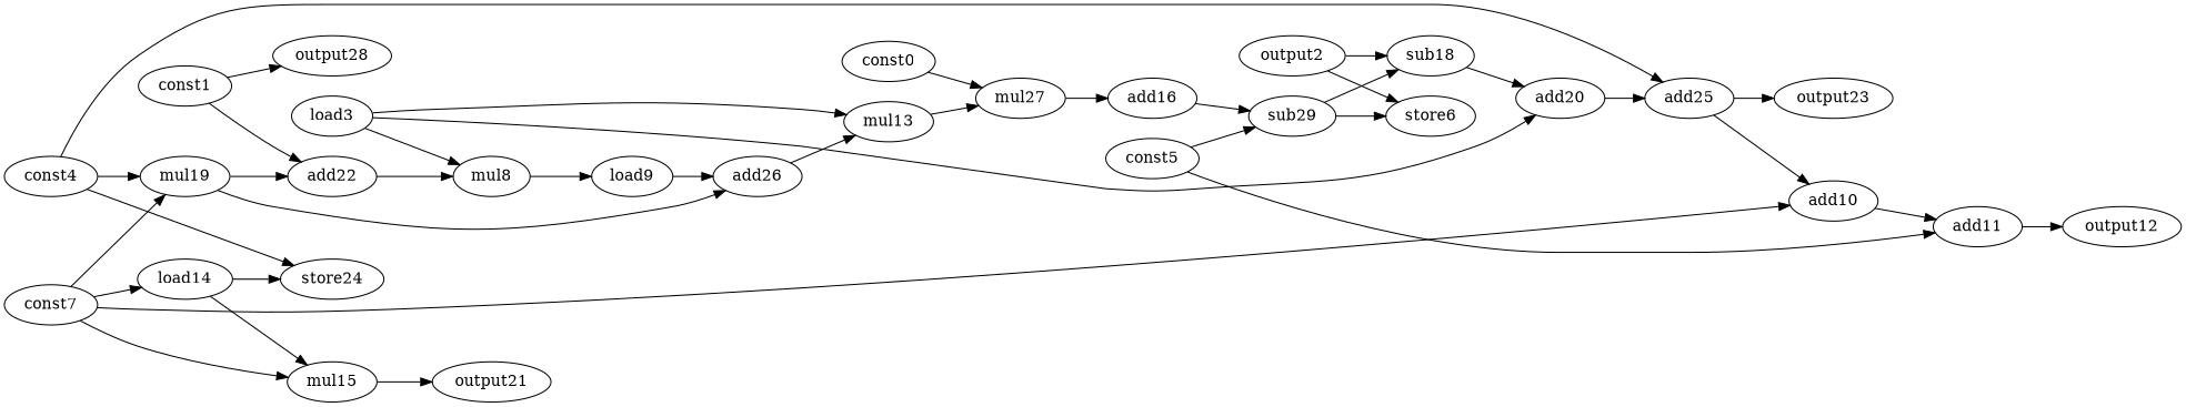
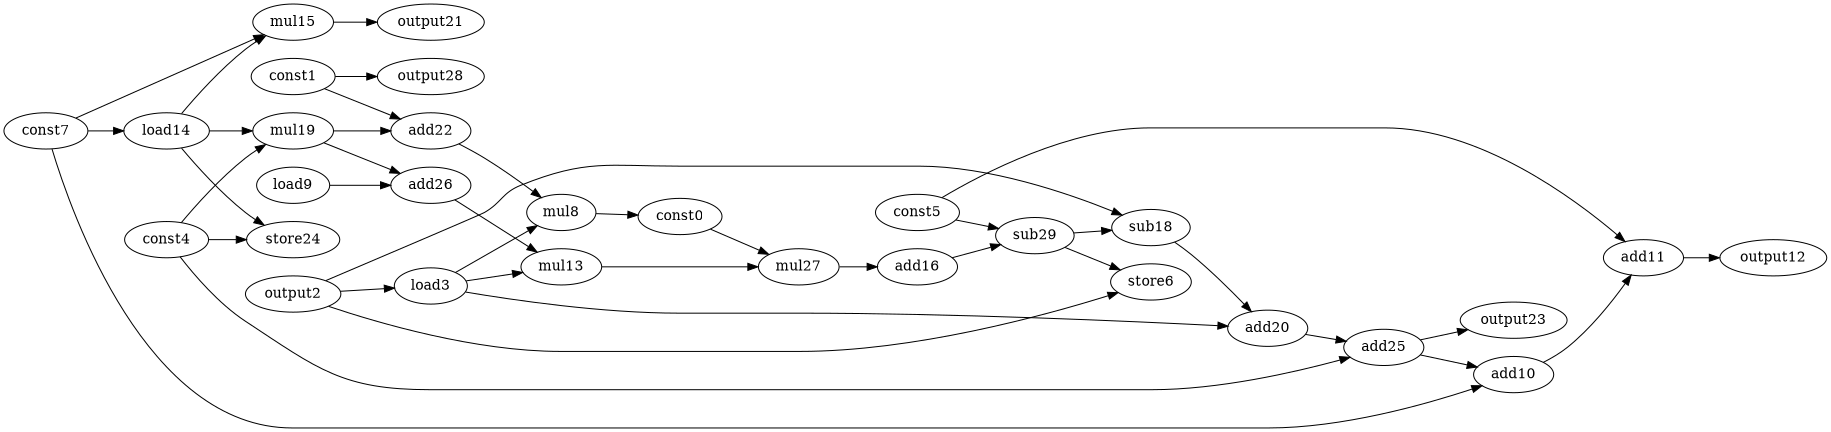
  digraph {
    rankdir=LR
    node [opcode=add]
    edge [operand=0]
    const0 [opcode=const]
    mul27 [opcode=mul]
    add16
    const1 [opcode=const]
    add22
    output28 [opcode=output]
    mul8 [opcode=mul]
    n8 [label=output2 opcode=const]
    load3 [opcode=load]
    store6 [opcode=store]
    sub18 [opcode=sub]
    mul13 [opcode=mul]
    add20
    load9 [opcode=load]
    add25
    const4 [opcode=const]
    mul19 [opcode=mul]
    store24 [opcode=store]
    add26
    add10
    output23 [opcode=output]
    const5 [opcode=const]
    add11
    sub29 [opcode=sub]
    output12 [opcode=output]
    const7 [opcode=const]
    load14 [opcode=load]
    mul15 [opcode=mul]
    output21 [opcode=output]
    const0 -> mul27
    mul27 -> add16 [operand=1]
    add16 -> sub29
    const1 -> add22
    const1 -> output28
    add22 -> mul8 [operand=1]
-   mul8 -> load9
+   mul8 -> const0
+   n8 -> load3
    n8 -> store6
    n8 -> sub18
    load3 -> mul8
    load3 -> mul13 [operand=1]
    load3 -> add20 [operand=1]
    sub18 -> add20
    mul13 -> mul27 [operand=1]
    add20 -> add25 [operand=1]
    load9 -> add26
    add25 -> add10
    add25 -> output23
    const4 -> add25
    const4 -> mul19
    const4 -> store24
    mul19 -> add22 [operand=1]
    mul19 -> add26 [operand=1]
    add26 -> mul13
    add10 -> add11
    const5 -> add11 [operand=1]
    const5 -> sub29 [operand=1]
    add11 -> output12
    sub29 -> store6 [operand=1]
    sub29 -> sub18 [operand=1]
    const7 -> add10 [operand=1]
    const7 -> load14
    const7 -> mul15 [operand=1]
-   const7 -> mul19 [operand=1]
+   load14 -> mul19 [operand=1]
    load14 -> store24 [operand=1]
    load14 -> mul15
    mul15 -> output21
  }
